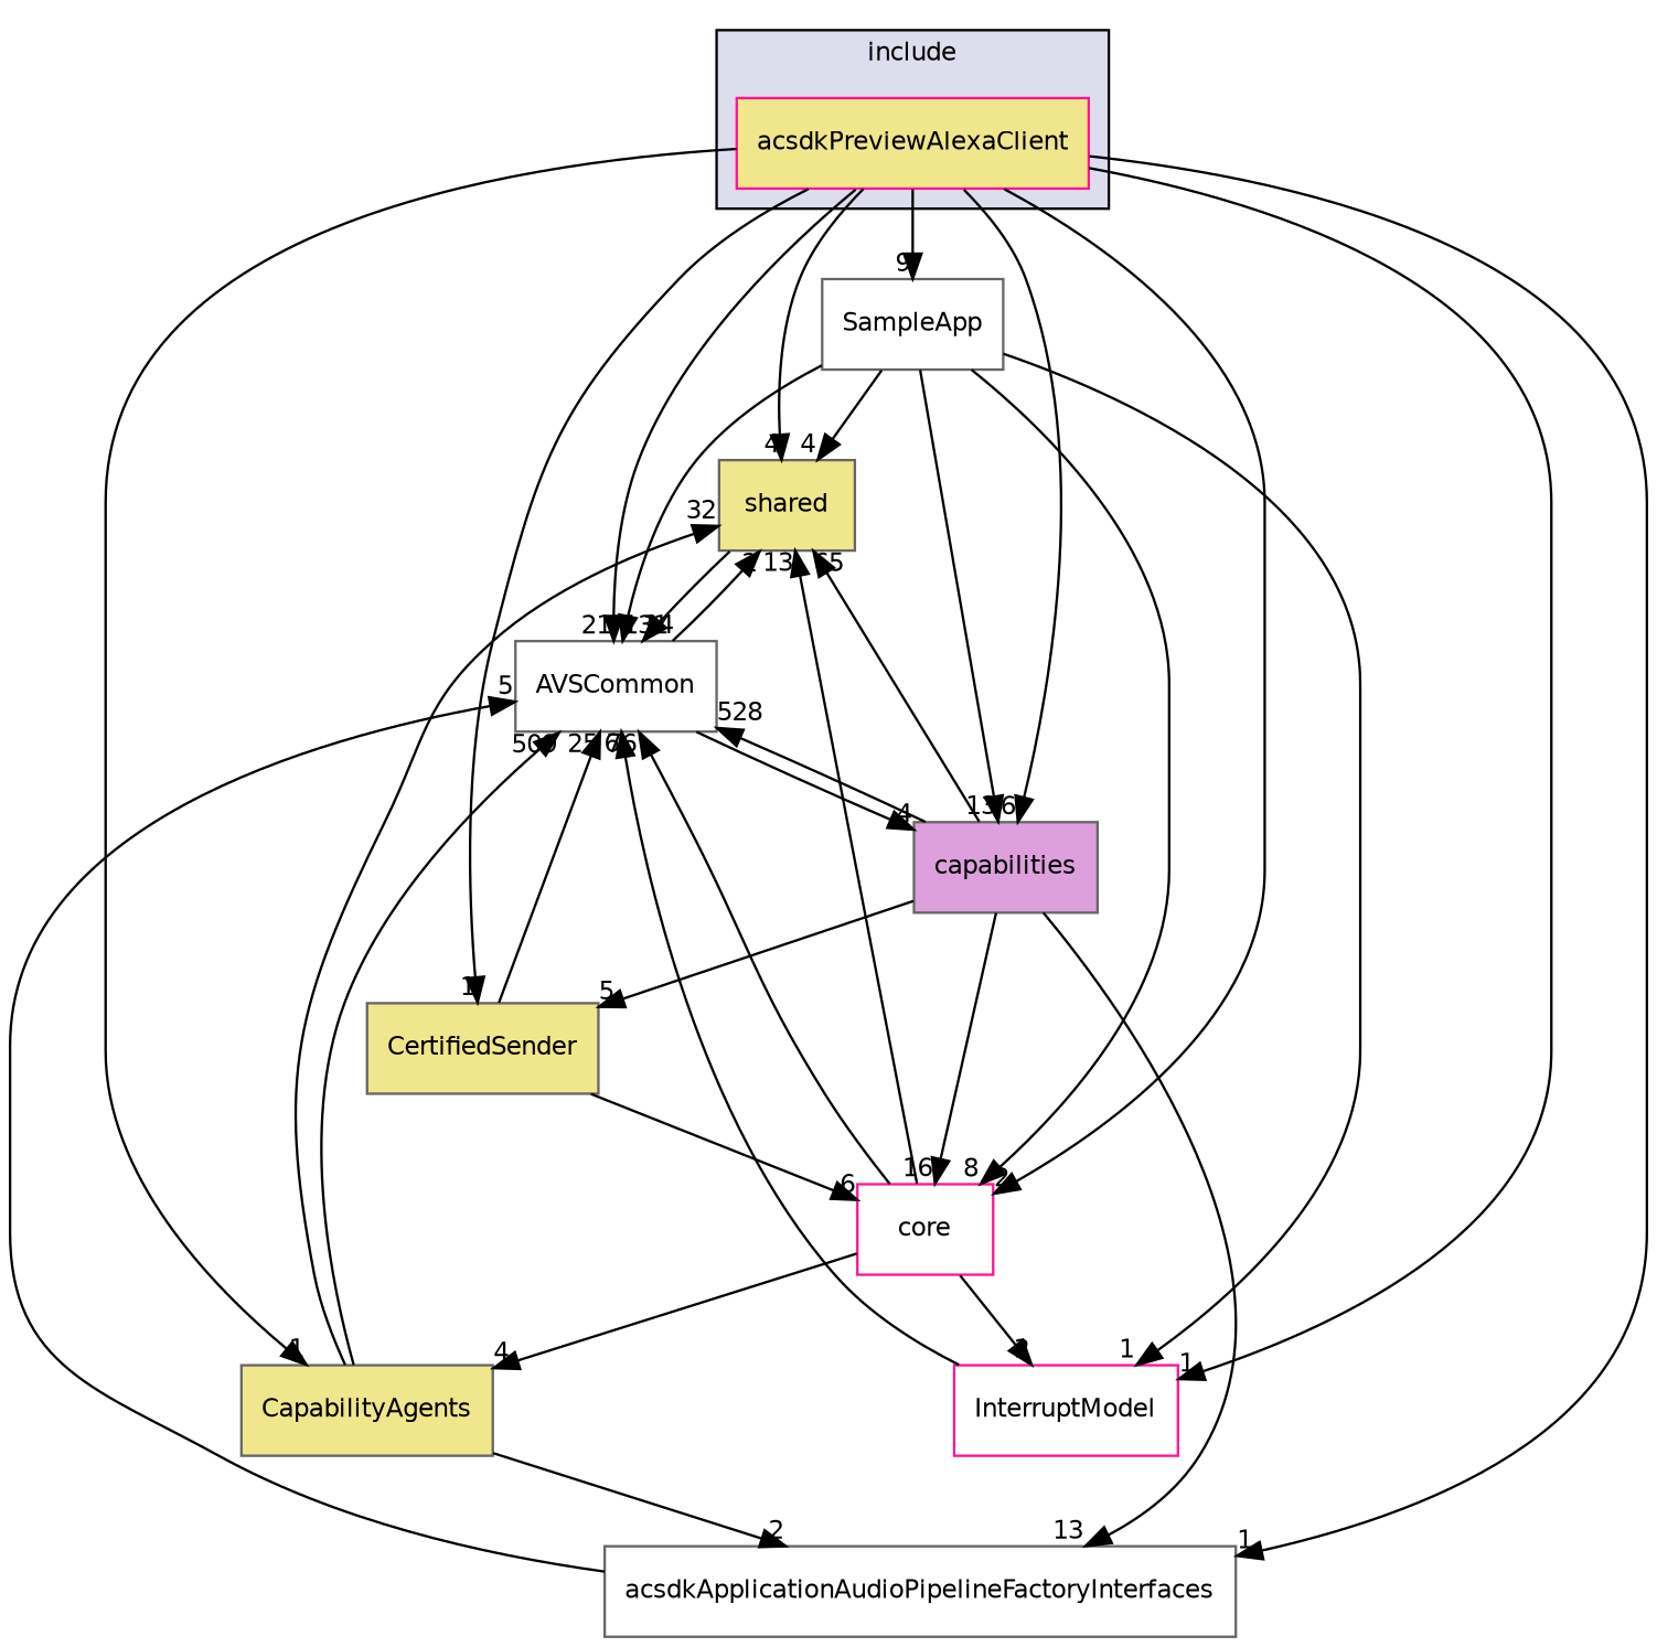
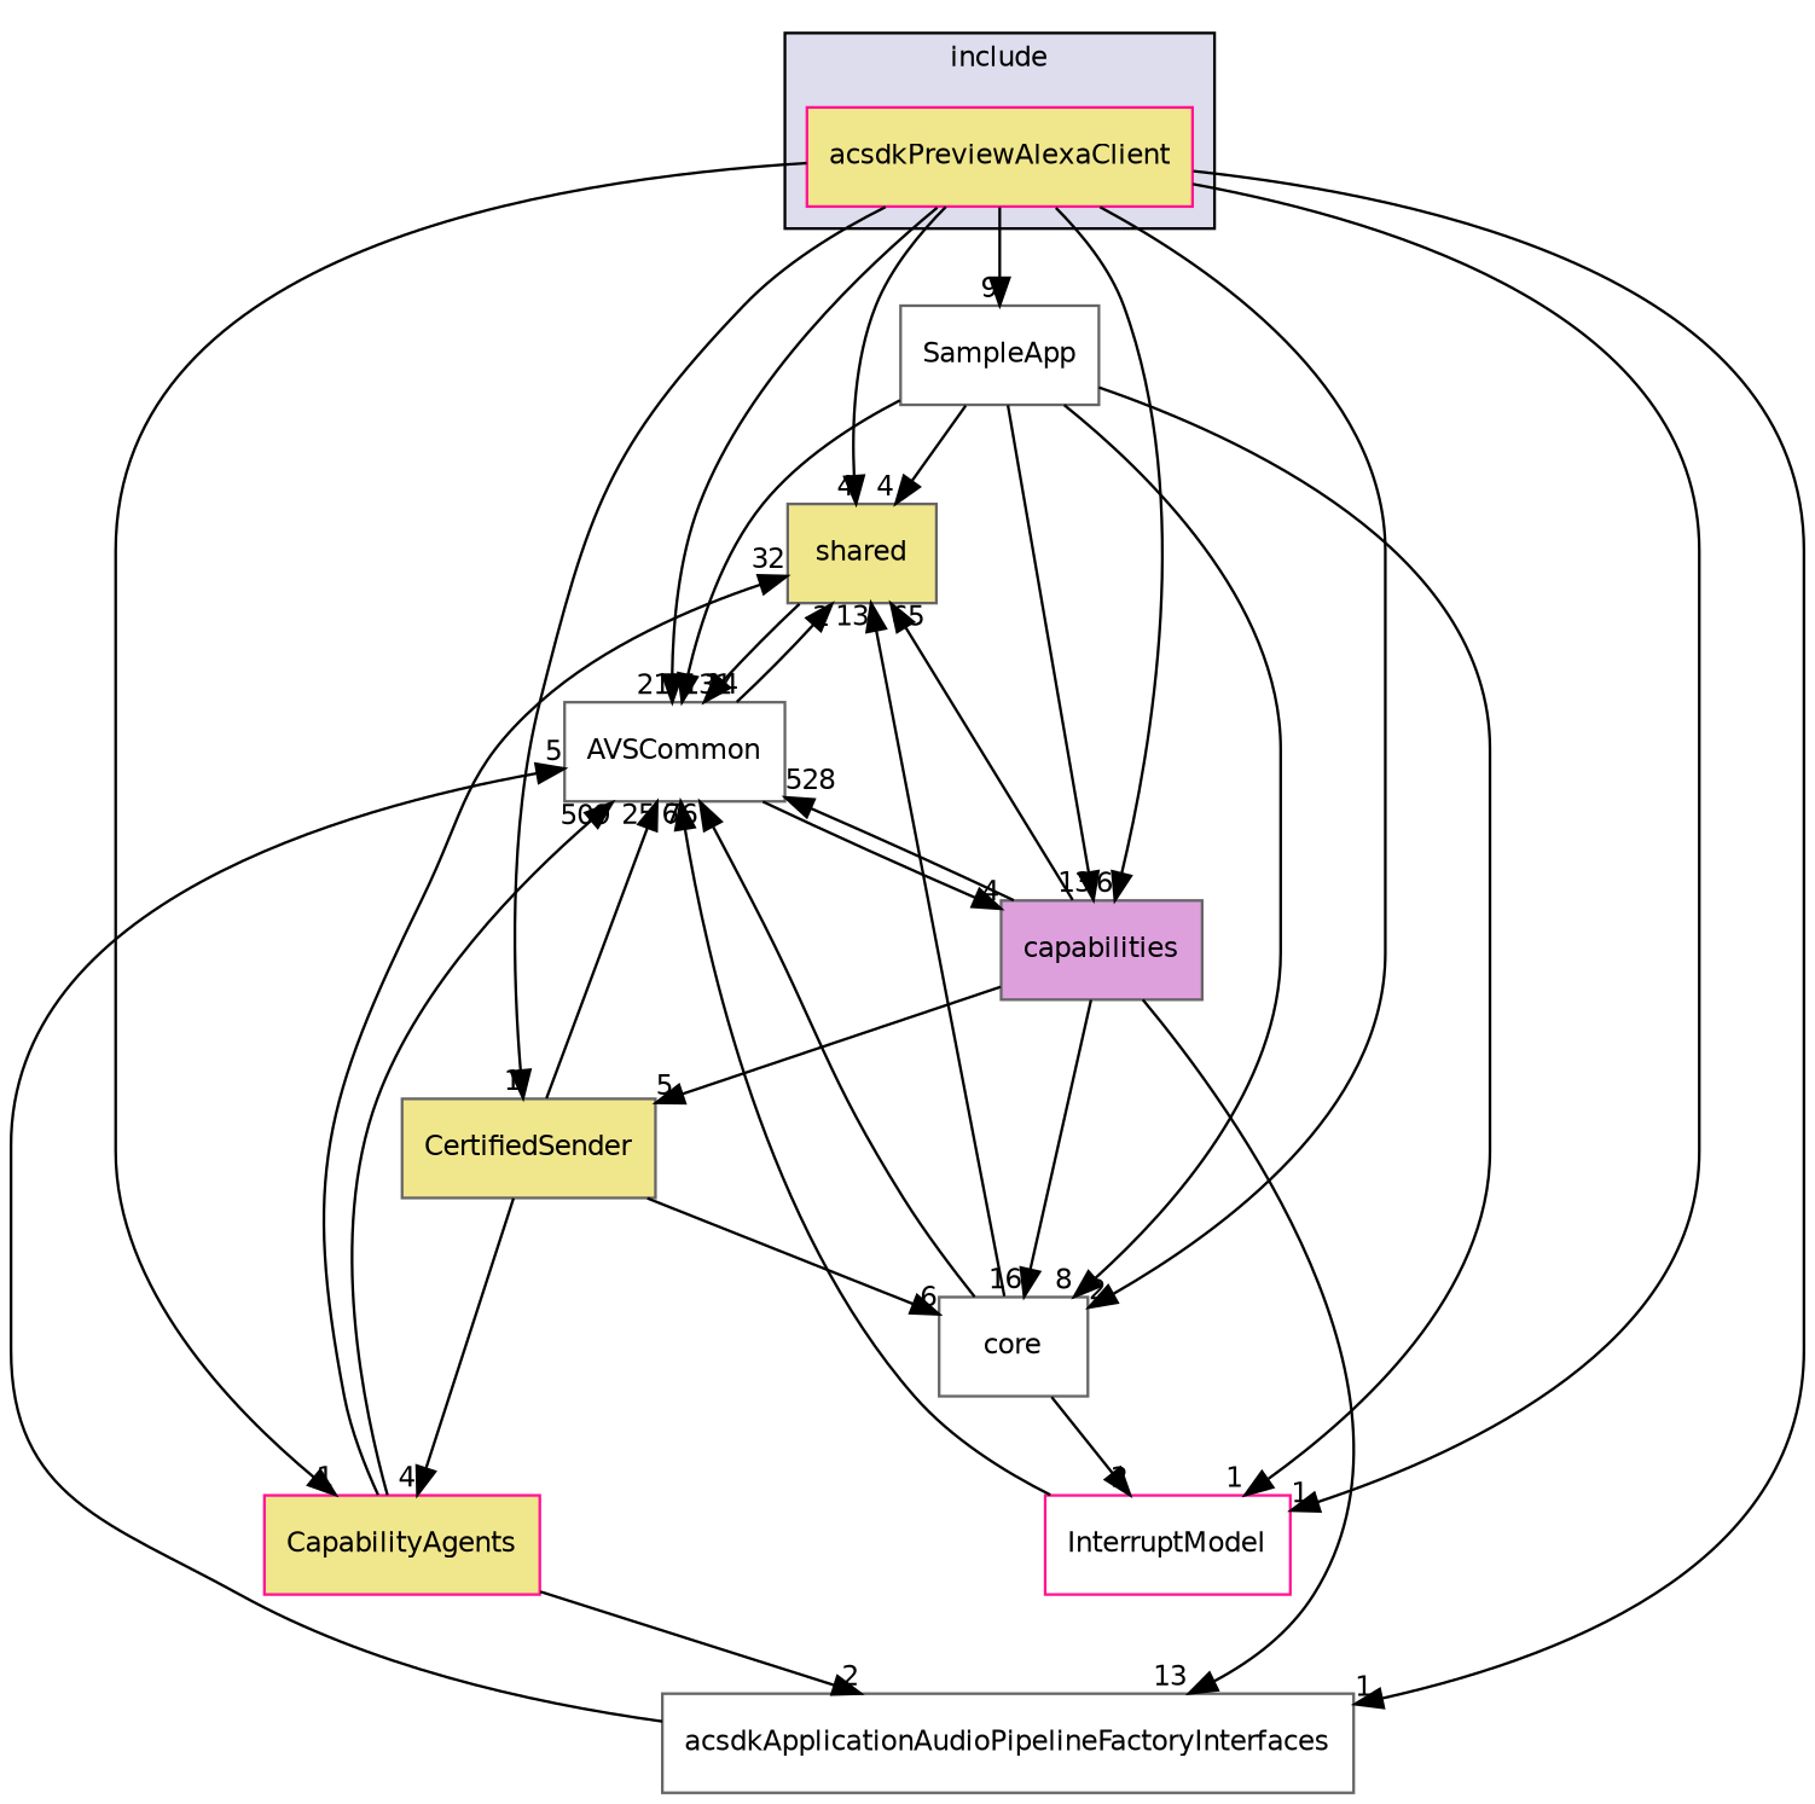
  digraph {
    compound=true
    node [color=gray40 fillcolor=white fontname=Helvetica fontsize=10 shape=box style=filled]
    edge [headlabel=1 labeldistance=1.5 labelfontname=Helvetica labelfontsize=10]
    n1 [color=deeppink fillcolor=khaki label=acsdkPreviewAlexaClient pencolor=black]
    n2 [fillcolor=khaki label=shared]
    n3 [label=SampleApp]
-   n4 [fillcolor=khaki label=CapabilityAgents]
+   n4 [color=deeppink fillcolor=khaki label=CapabilityAgents]
    n5 [label=acsdkApplicationAudioPipelineFactoryInterfaces]
    n6 [fillcolor=khaki label=CertifiedSender]
    n7 [label=AVSCommon]
-   n8 [color=deeppink label=core]
+   n8 [label=core]
    n9 [color=deeppink label=InterruptModel]
    n10 [fillcolor=plum label=capabilities]
    subgraph cluster_1 {
      bgcolor="#ddddee"
      fontname=Helvetica
      fontsize=10
      label=include
      pencolor=black
      n1
    }
    n1 -> n2 [headlabel=4]
    n1 -> n3 [headlabel=9]
    n1 -> n4
    n1 -> n5
    n1 -> n6
    n1 -> n7 [headlabel=21]
    n1 -> n8 [headlabel=2]
    n1 -> n9
    n1 -> n10 [headlabel=6]
    n2 -> n7 [headlabel=14]
    n3 -> n2 [headlabel=4]
    n3 -> n7 [headlabel=131]
    n3 -> n8 [headlabel=8]
    n3 -> n9
    n3 -> n10 [headlabel=13]
    n4 -> n2 [headlabel=32]
    n4 -> n5 [headlabel=2]
    n4 -> n7 [headlabel=509]
    n5 -> n7 [headlabel=5]
    n6 -> n7 [headlabel=25]
    n6 -> n8 [headlabel=6]
    n7 -> n2 [headlabel=2]
    n7 -> n10 [headlabel=4]
    n8 -> n2 [headlabel=13]
-   n8 -> n4 [headlabel=4]
+   n6 -> n4 [headlabel=4]
    n8 -> n7 [headlabel=76]
    n8 -> n9 [headlabel=2]
    n9 -> n7 [headlabel=6]
    n10 -> n2 [headlabel=65]
    n10 -> n5 [headlabel=13]
    n10 -> n6 [headlabel=5]
    n10 -> n7 [headlabel=528]
    n10 -> n8 [headlabel=16]
  }
